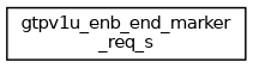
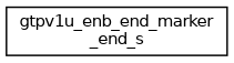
  digraph {
    rankdir=LR
-   n1 [color=black fillcolor=white fontname=Helvetica fontsize=10 height=0.2 label="gtpv1u_enb_end_marker\l_req_s" shape=record style=filled width=0.4]
+   n1 [color=black fillcolor=white fontname=Helvetica fontsize=10 height=0.2 label="gtpv1u_enb_end_marker\l_end_s" shape=record style=filled width=0.4]
  }
